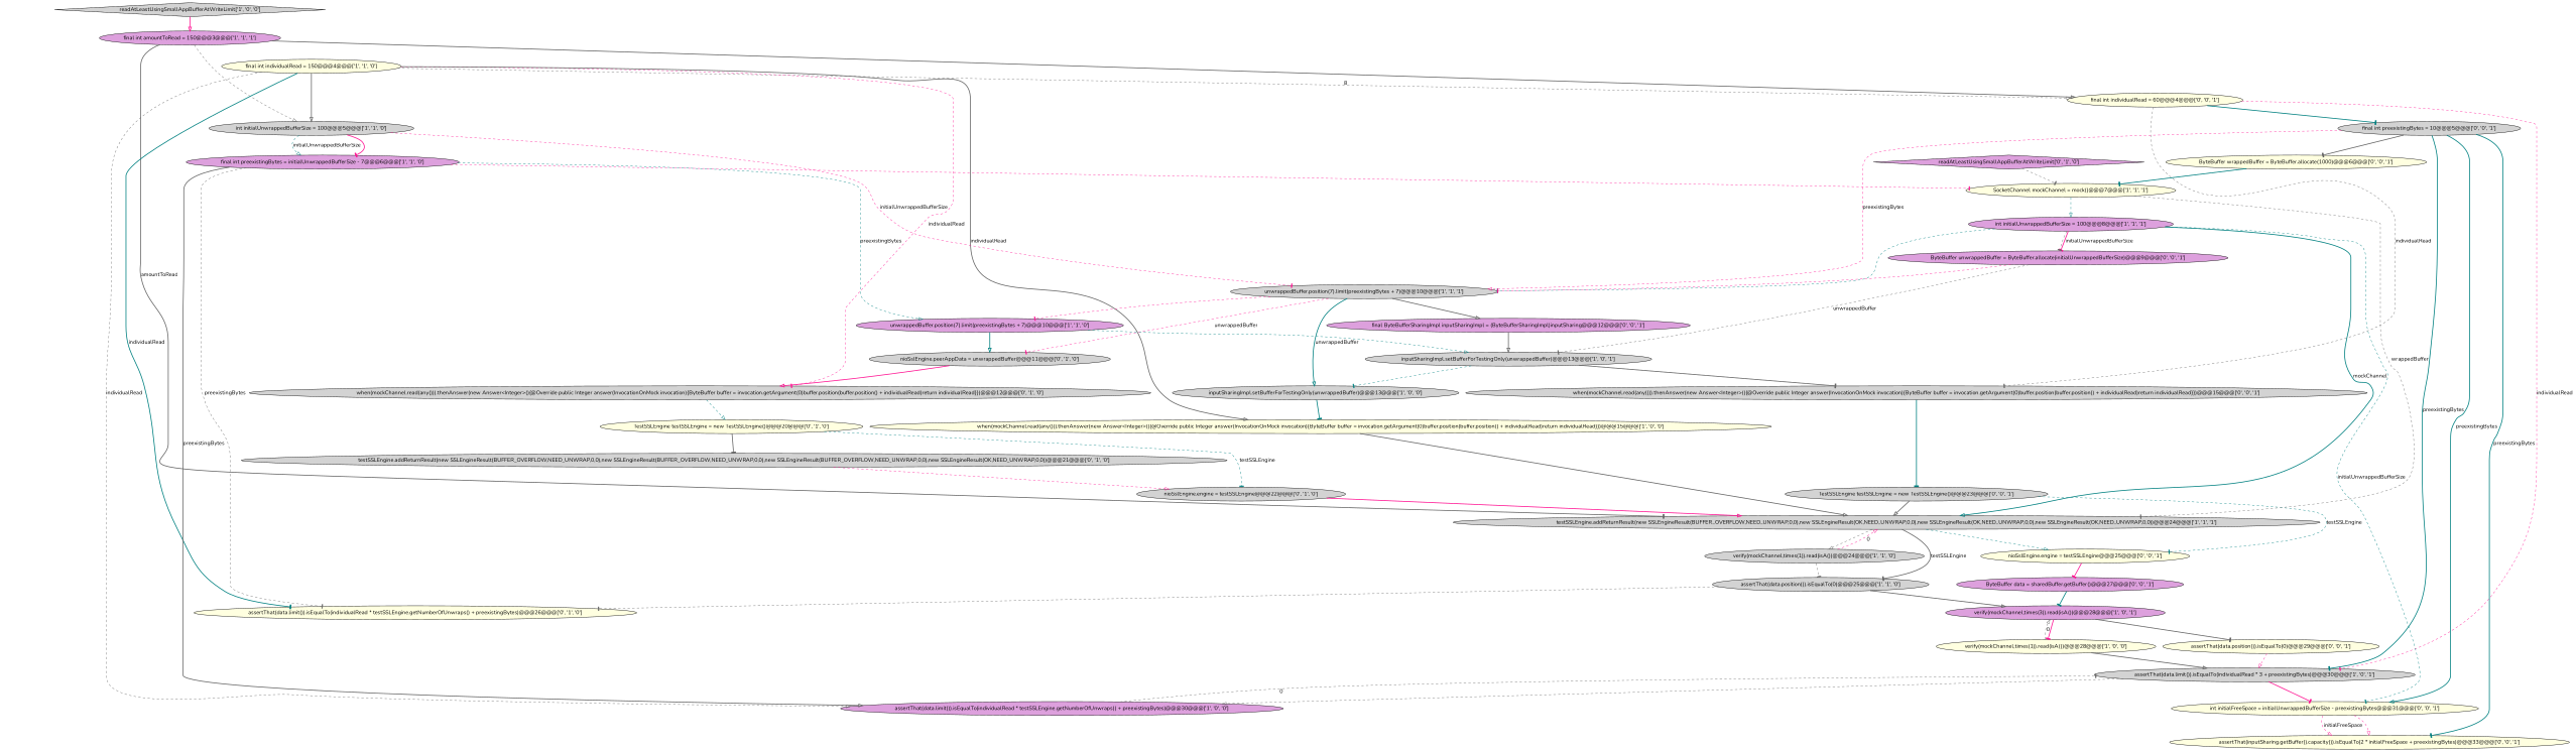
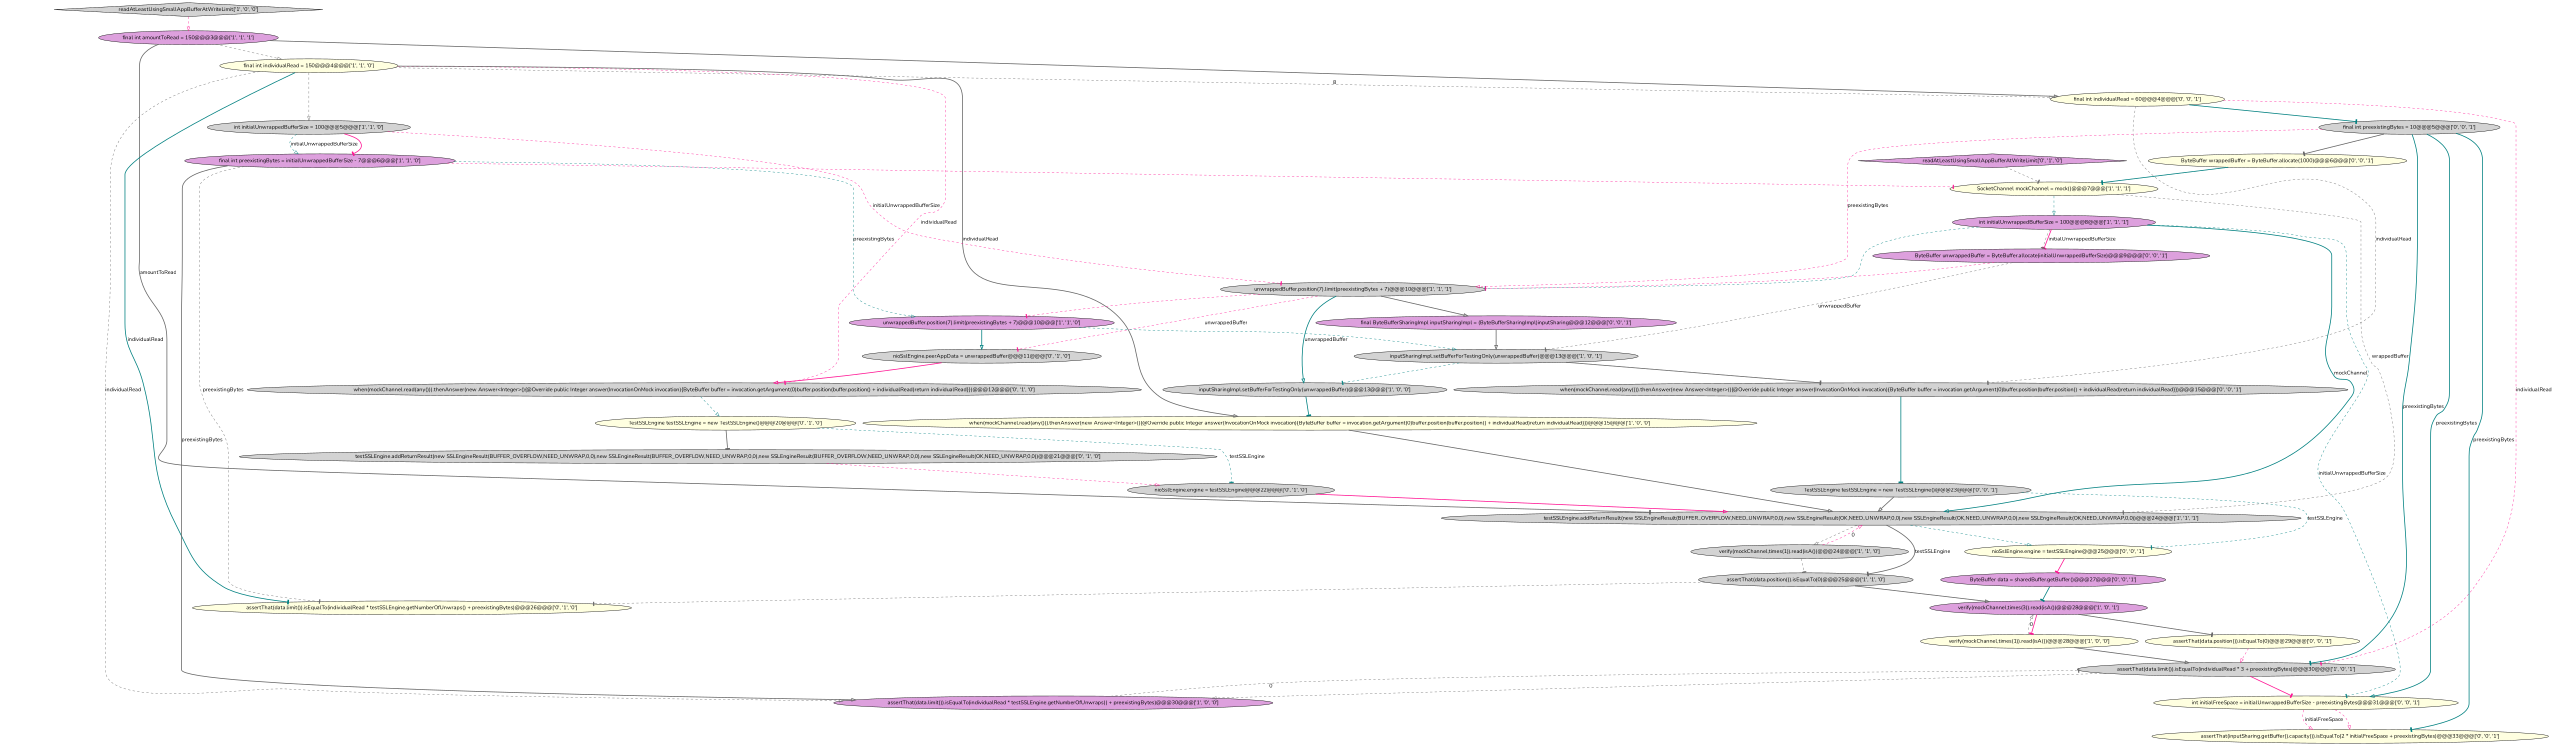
  digraph {
    fontname=Nunito
    node [fillcolor=lightgrey fontname=Nunito shape=ellipse style=filled]
    edge [arrowhead=tee color=gray40 fontname=Nunito style=dashed]
    n1 [fillcolor=lightyellow label="int initialFreeSpace = initialUnwrappedBufferSize - preexistingBytes@@@31@@@['0', '0', '1']"]
    n2 [fillcolor=lightyellow label="assertThat(inputSharing.getBuffer().capacity()).isEqualTo(2 * initialFreeSpace + preexistingBytes)@@@33@@@['0', '0', '1']"]
    n3 [label="testSSLEngine.addReturnResult(new SSLEngineResult(BUFFER_OVERFLOW,NEED_UNWRAP,0,0),new SSLEngineResult(BUFFER_OVERFLOW,NEED_UNWRAP,0,0),new SSLEngineResult(BUFFER_OVERFLOW,NEED_UNWRAP,0,0),new SSLEngineResult(OK,NEED_UNWRAP,0,0))@@@21@@@['0', '1', '0']"]
    n4 [label="nioSslEngine.engine = testSSLEngine@@@22@@@['0', '1', '0']"]
    n5 [label="testSSLEngine.addReturnResult(new SSLEngineResult(BUFFER_OVERFLOW,NEED_UNWRAP,0,0),new SSLEngineResult(OK,NEED_UNWRAP,0,0),new SSLEngineResult(OK,NEED_UNWRAP,0,0),new SSLEngineResult(OK,NEED_UNWRAP,0,0))@@@24@@@['1', '1', '1']"]
    n6 [fillcolor=lightyellow label="assertThat(data.limit()).isEqualTo(individualRead * testSSLEngine.getNumberOfUnwraps() + preexistingBytes)@@@26@@@['0', '1', '0']"]
    n7 [label="verify(mockChannel,times(1)).read(isA())@@@24@@@['1', '1', '0']"]
    n8 [label="assertThat(data.position()).isEqualTo(0)@@@25@@@['1', '1', '0']"]
    n9 [fillcolor=lightyellow label="nioSslEngine.engine = testSSLEngine@@@25@@@['0', '0', '1']"]
    n10 [fillcolor=plum label="verify(mockChannel,times(3)).read(isA())@@@28@@@['1', '0', '1']"]
    n11 [fillcolor=plum label="ByteBuffer data = sharedBuffer.getBuffer()@@@27@@@['0', '0', '1']"]
    n12 [label="TestSSLEngine testSSLEngine = new TestSSLEngine()@@@23@@@['0', '0', '1']"]
    n13 [fillcolor=plum label="final int amountToRead = 150@@@3@@@['1', '1', '1']"]
    n14 [fillcolor=lightyellow label="final int individualRead = 150@@@4@@@['1', '1', '0']"]
    n15 [fillcolor=lightyellow label="final int individualRead = 60@@@4@@@['0', '0', '1']"]
    n16 [label="when(mockChannel.read(any())).thenAnswer(new Answer<Integer>(){@Override public Integer answer(InvocationOnMock invocation){ByteBuffer buffer = invocation.getArgument(0)buffer.position(buffer.position() + individualRead)return individualRead}})@@@12@@@['0', '1', '0']"]
    n17 [fillcolor=plum label="assertThat(data.limit()).isEqualTo(individualRead * testSSLEngine.getNumberOfUnwraps() + preexistingBytes)@@@30@@@['1', '0', '0']"]
    n18 [fillcolor=lightyellow label="when(mockChannel.read(any())).thenAnswer(new Answer<Integer>(){@Override public Integer answer(InvocationOnMock invocation){ByteBuffer buffer = invocation.getArgument(0)buffer.position(buffer.position() + individualRead)return individualRead}})@@@15@@@['1', '0', '0']"]
    n19 [label="int initialUnwrappedBufferSize = 100@@@5@@@['1', '1', '0']"]
    n20 [label="assertThat(data.limit()).isEqualTo(individualRead * 3 + preexistingBytes)@@@30@@@['1', '0', '1']"]
    n21 [label="when(mockChannel.read(any())).thenAnswer(new Answer<Integer>(){@Override public Integer answer(InvocationOnMock invocation){ByteBuffer buffer = invocation.getArgument(0)buffer.position(buffer.position() + individualRead)return individualRead}})@@@15@@@['0', '0', '1']"]
    n22 [label="final int preexistingBytes = 10@@@5@@@['0', '0', '1']"]
    n23 [fillcolor=plum label="readAtLeastUsingSmallAppBufferAtWriteLimit['0', '1', '0']" shape=diamond]
    n24 [fillcolor=lightyellow label="SocketChannel mockChannel = mock()@@@7@@@['1', '1', '1']"]
    n25 [fillcolor=lightyellow label="assertThat(data.position()).isEqualTo(0)@@@29@@@['0', '0', '1']"]
    n26 [label="nioSslEngine.peerAppData = unwrappedBuffer@@@11@@@['0', '1', '0']"]
    n27 [fillcolor=lightyellow label="TestSSLEngine testSSLEngine = new TestSSLEngine()@@@20@@@['0', '1', '0']"]
    n28 [label="unwrappedBuffer.position(7).limit(preexistingBytes + 7)@@@10@@@['1', '1', '1']"]
    n29 [fillcolor=plum label="final ByteBufferSharingImpl inputSharingImpl = (ByteBufferSharingImpl)inputSharing@@@12@@@['0', '0', '1']"]
    n30 [fillcolor=plum label="unwrappedBuffer.position(7).limit(preexistingBytes + 7)@@@10@@@['1', '1', '0']"]
    n31 [label="inputSharingImpl.setBufferForTestingOnly(unwrappedBuffer)@@@13@@@['1', '0', '0']"]
    n32 [label="inputSharingImpl.setBufferForTestingOnly(unwrappedBuffer)@@@13@@@['1', '0', '1']"]
    n33 [fillcolor=lightyellow label="verify(mockChannel,times(1)).read(isA())@@@28@@@['1', '0', '0']"]
    n34 [fillcolor=plum label="final int preexistingBytes = initialUnwrappedBufferSize - 7@@@6@@@['1', '1', '0']"]
    n35 [fillcolor=lightyellow label="ByteBuffer wrappedBuffer = ByteBuffer.allocate(1000)@@@6@@@['0', '0', '1']"]
    n36 [fillcolor=plum label="int initialUnwrappedBufferSize = 100@@@8@@@['1', '1', '1']"]
    n37 [fillcolor=plum label="ByteBuffer unwrappedBuffer = ByteBuffer.allocate(initialUnwrappedBufferSize)@@@9@@@['0', '0', '1']"]
    n38 [label="readAtLeastUsingSmallAppBufferAtWriteLimit['1', '0', '0']" shape=diamond]
    n1 -> n2 [arrowhead=onormal color=deeppink]
    n1 -> n2 [arrowhead=onormal color=deeppink label=initialFreeSpace]
    n3 -> n4 [arrowhead=onormal color=deeppink]
    n4 -> n5 [arrowhead=onormal color=deeppink style=bold]
    n5 -> n7 [arrowhead=onormal]
    n5 -> n8 [label=testSSLEngine style=bold]
    n5 -> n9 [arrowhead=onormal color=teal]
    n7 -> n5 [arrowhead=onormal color=deeppink label=0]
    n7 -> n8
    n8 -> n6
    n8 -> n10 [arrowhead=onormal style=bold]
    n9 -> n11 [color=deeppink style=bold]
    n10 -> n25 [style=bold]
    n10 -> n33 [color=deeppink style=bold]
    n11 -> n10 [color=teal style=bold]
    n12 -> n5 [arrowhead=onormal style=bold]
    n12 -> n9 [color=teal label=testSSLEngine]
    n13 -> n5 [label=amountToRead style=bold]
-   n13 -> n19 [arrowhead=onormal]
+   n13 -> n14 [arrowhead=onormal]
    n13 -> n15 [arrowhead=onormal style=bold]
    n14 -> n6 [color=teal label=individualRead style=bold]
    n14 -> n15 [arrowhead=onormal label=8]
    n14 -> n16 [color=deeppink label=individualRead]
    n14 -> n17 [arrowhead=onormal label=individualRead]
    n14 -> n18 [arrowhead=onormal label=individualRead style=bold]
-   n14 -> n19 [arrowhead=onormal style=bold]
+   n14 -> n19 [arrowhead=onormal]
    n15 -> n20 [color=deeppink label=individualRead]
    n15 -> n21 [label=individualRead]
    n15 -> n22 [color=teal style=bold]
    n16 -> n27 [arrowhead=onormal color=teal]
    n17 -> n20 [label=0]
    n18 -> n5 [arrowhead=onormal style=bold]
    n19 -> n28 [color=deeppink label=initialUnwrappedBufferSize]
    n19 -> n34 [color=deeppink style=bold]
    n19 -> n34 [arrowhead=onormal color=teal label=initialUnwrappedBufferSize]
    n20 -> n1 [color=deeppink style=bold]
    n20 -> n17 [arrowhead=onormal]
    n21 -> n12 [color=teal style=bold]
    n22 -> n1 [arrowhead=onormal color=teal label=preexistingBytes style=bold]
    n22 -> n2 [color=teal label=preexistingBytes style=bold]
    n22 -> n20 [color=teal label=preexistingBytes style=bold]
    n22 -> n28 [arrowhead=onormal color=deeppink label=preexistingBytes]
    n22 -> n35 [style=bold]
    n23 -> n24
    n24 -> n5 [label=wrappedBuffer]
    n24 -> n36 [arrowhead=onormal color=teal]
    n25 -> n20 [arrowhead=onormal color=deeppink]
    n26 -> n16 [arrowhead=onormal color=deeppink style=bold]
    n27 -> n3 [style=bold]
    n27 -> n4 [color=teal label=testSSLEngine]
    n28 -> n26 [color=deeppink label=unwrappedBuffer]
    n28 -> n29 [arrowhead=onormal style=bold]
    n28 -> n30 [color=deeppink]
    n28 -> n31 [arrowhead=onormal color=teal label=unwrappedBuffer style=bold]
    n29 -> n32 [arrowhead=onormal style=bold]
    n30 -> n26 [arrowhead=onormal color=teal style=bold]
    n30 -> n32 [arrowhead=onormal color=teal]
    n31 -> n18 [color=teal style=bold]
    n32 -> n21 [style=bold]
    n32 -> n31 [color=teal]
    n33 -> n10 [arrowhead=onormal label=0]
    n33 -> n20 [arrowhead=onormal style=bold]
    n34 -> n6 [label=preexistingBytes]
    n34 -> n17 [arrowhead=onormal label=preexistingBytes style=bold]
    n34 -> n24 [color=deeppink]
    n34 -> n30 [arrowhead=onormal color=teal label=preexistingBytes]
    n35 -> n24 [color=teal style=bold]
    n36 -> n1 [color=teal label=initialUnwrappedBufferSize]
    n36 -> n5 [arrowhead=onormal color=teal label=mockChannel style=bold]
    n36 -> n28 [color=teal]
    n36 -> n37 [color=deeppink label=initialUnwrappedBufferSize style=bold]
    n36 -> n37
    n37 -> n28 [color=deeppink]
    n37 -> n32 [label=unwrappedBuffer]
-   n38 -> n13 [arrowhead=onormal color=deeppink style=bold]
+   n38 -> n13 [arrowhead=onormal color=deeppink]
  }
